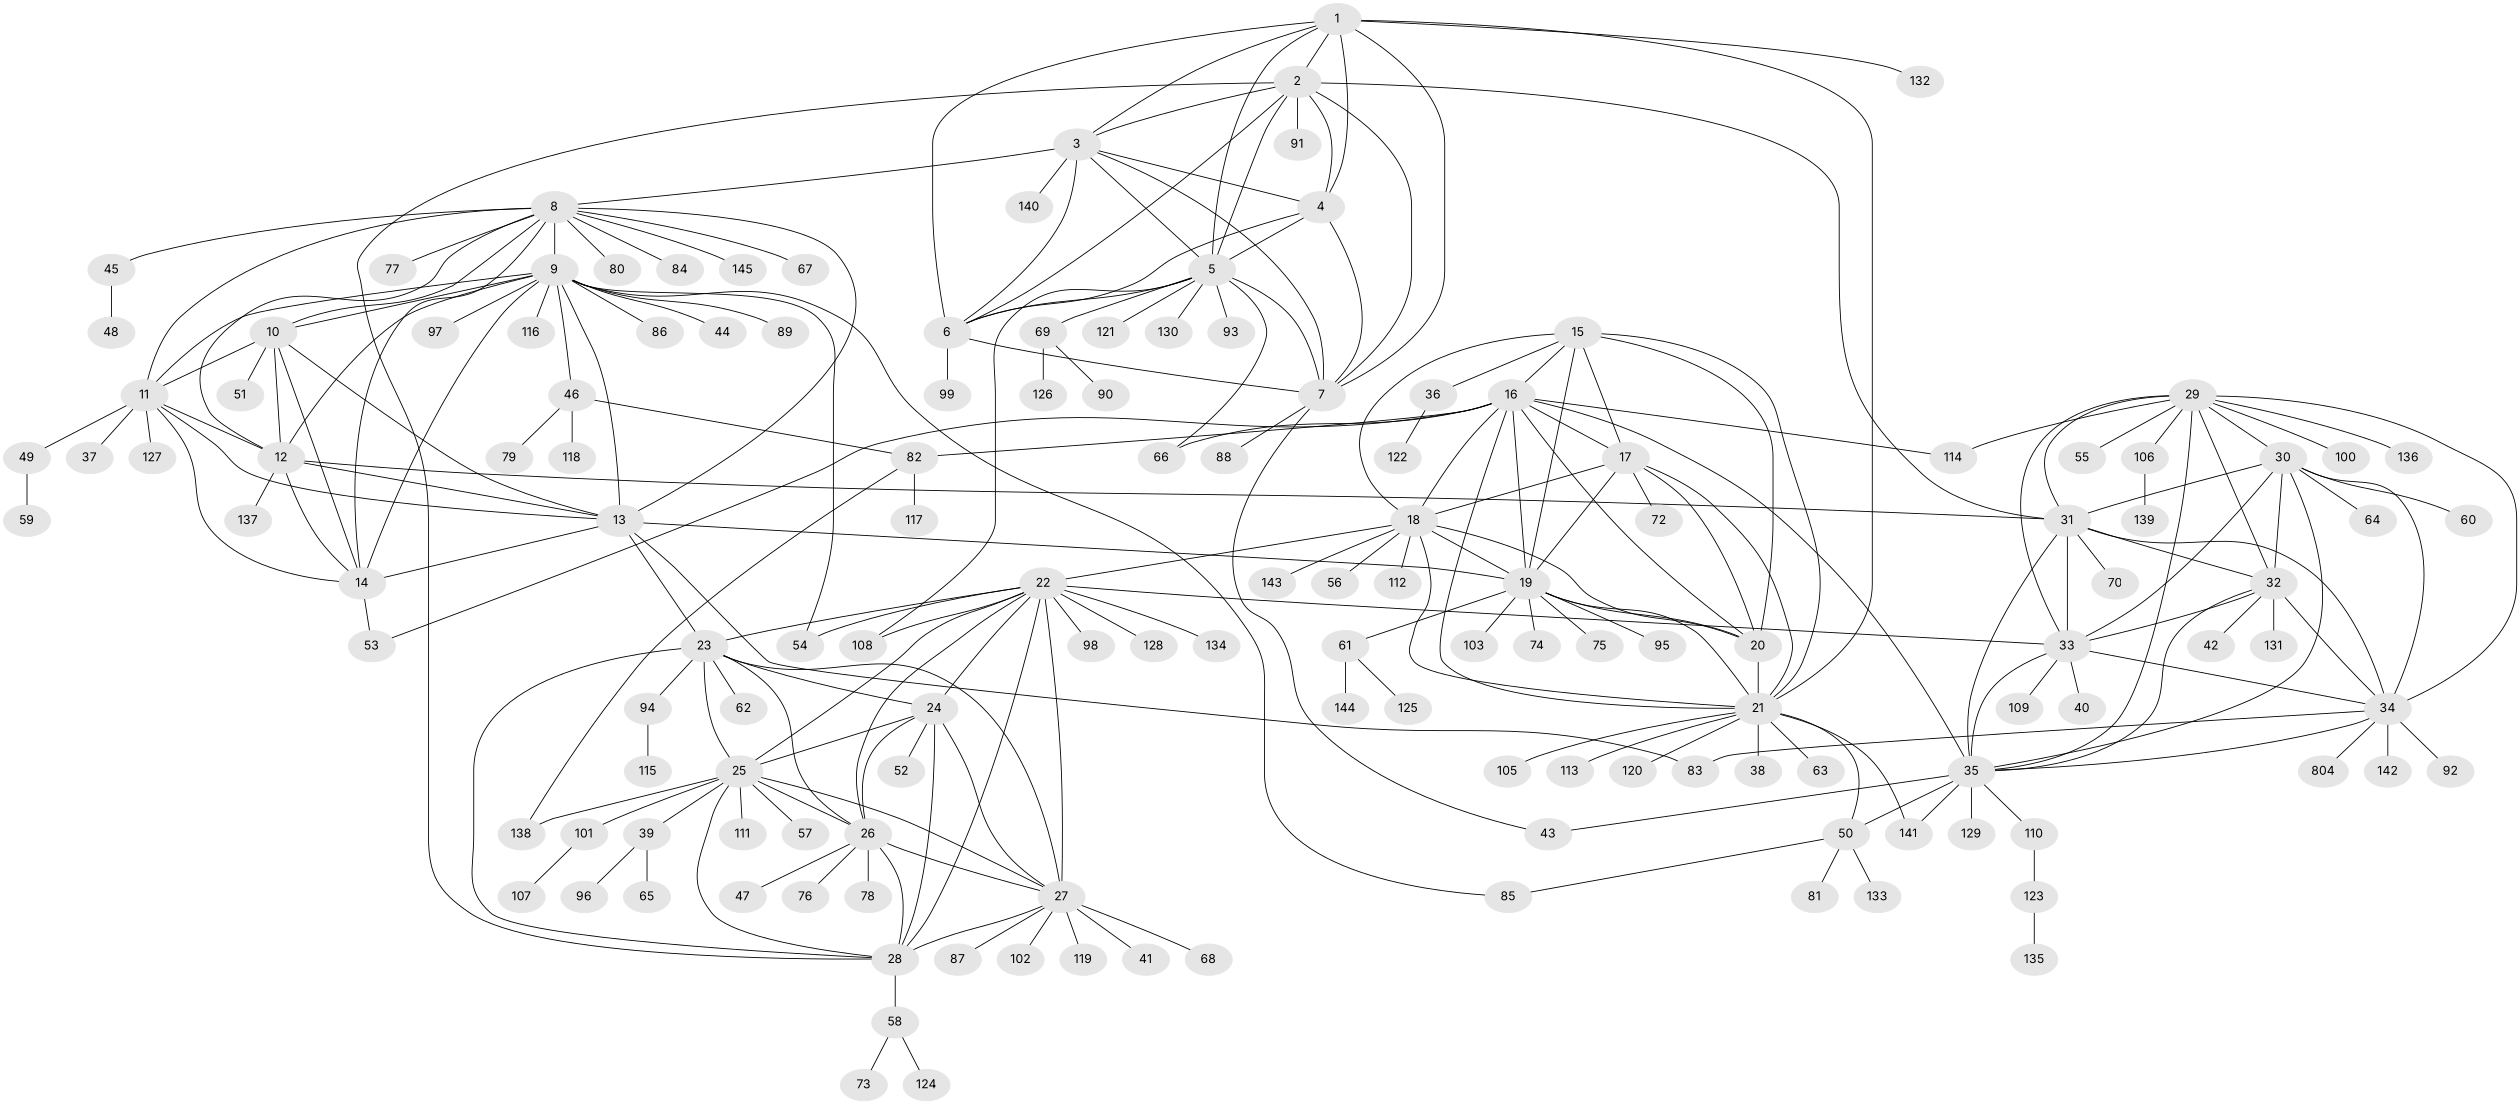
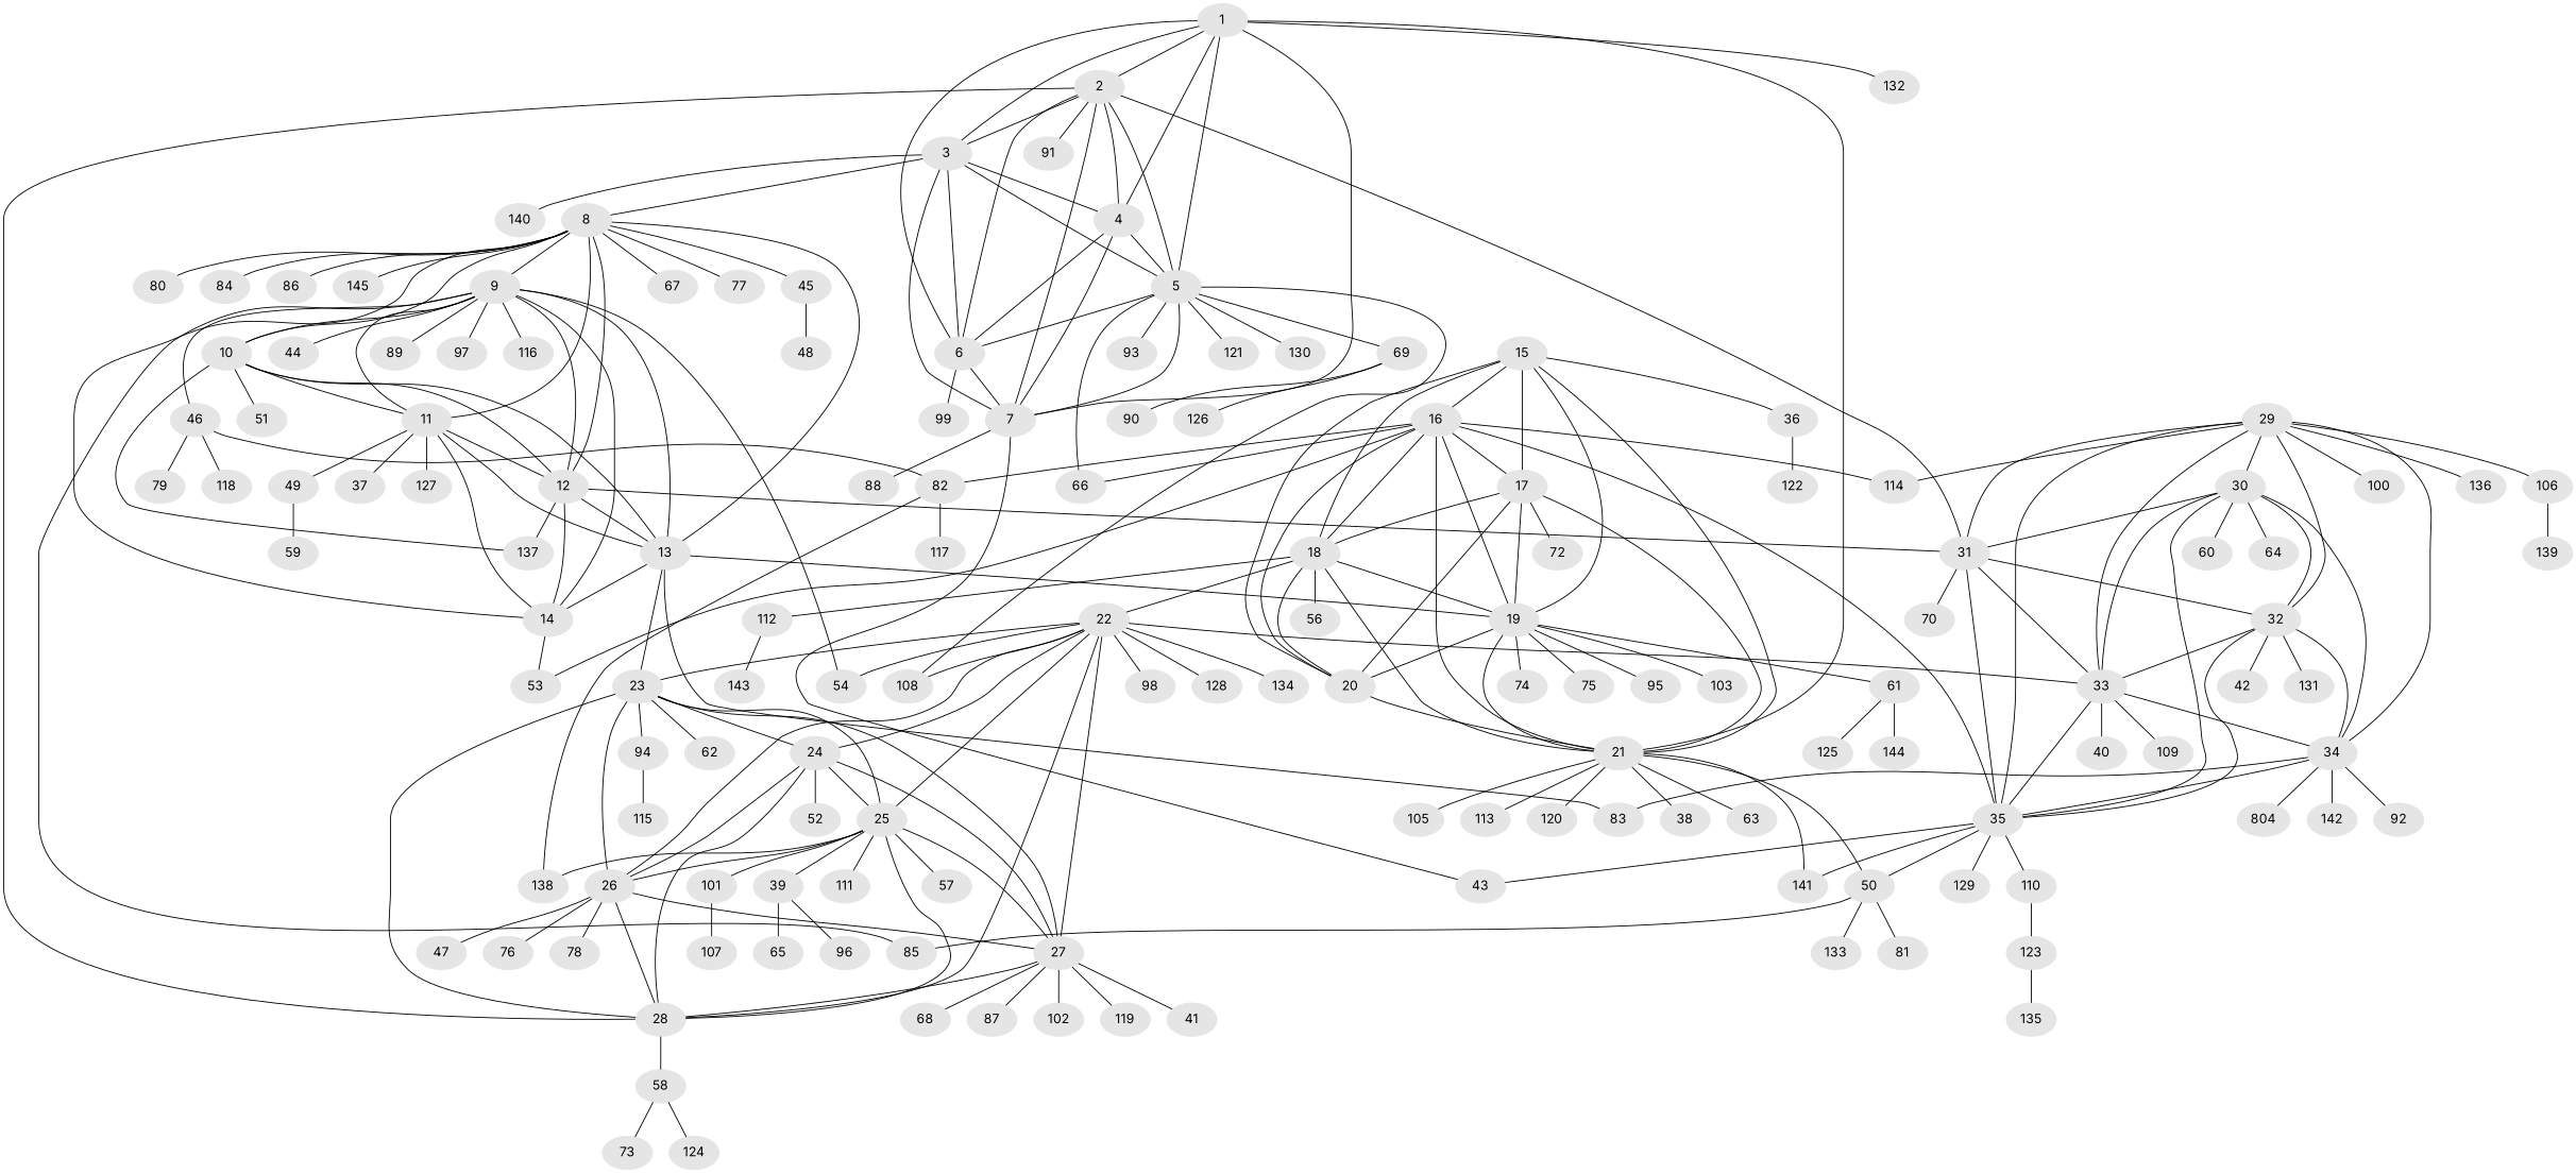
  graph {
    fontname=Inter
    node [color=gray90 fontname=Inter style=filled]
    edge [fontname=Inter]
    1
    2
    3
    4
    5
    6
    7
    21
    132
    28
    31
    91
    8
    140
    66
    69
    93
    108
    121
    130
    99
    43
    88
    38
    50
    63
    105
    113
    120
    141
    58
    35
    33
    32
    34
    70
    9
    10
    11
    12
    13
    14
    45
    67
    77
    80
    84
    86
    145
    90
    126
    44
    46
    54
    85
    89
    97
    116
    51
    37
    49
    127
    137
    19
    23
    83
    53
    48
    82
    79
    118
    59
    20
    61
    74
    75
    95
    103
    24
    25
    26
    27
    62
    94
    15
    16
    17
    18
    36
    114
    72
    22
    56
    112
    143
    122
    110
    129
    138
    117
    98
    128
    134
    125
    144
    81
    133
    52
    39
    57
    101
    111
    47
    76
    78
    41
    68
    87
    102
    119
    40
    109
    115
    65
    96
    107
    73
    124
    29
    30
-   55
    100
    106
    136
    60
    64
    42
    131
    92
    n140 [label=804]
    142
    139
    123
    135
    1 -- 2
    1 -- 3
    1 -- 4
    1 -- 5
    1 -- 6
    1 -- 7
    1 -- 21
    1 -- 132
    2 -- 3
    2 -- 4
    2 -- 5
    2 -- 6
    2 -- 7
    2 -- 28
    2 -- 31
    2 -- 91
    3 -- 4
    3 -- 5
    3 -- 6
    3 -- 7
    3 -- 8
    3 -- 140
    4 -- 5
    4 -- 6
    4 -- 7
    5 -- 6
    5 -- 7
    5 -- 66
    5 -- 69
    5 -- 93
    5 -- 108
    5 -- 121
    5 -- 130
    6 -- 7
    6 -- 99
    7 -- 43
    7 -- 88
    21 -- 38
    21 -- 50
    21 -- 63
    21 -- 105
    21 -- 113
    21 -- 120
    21 -- 141
    28 -- 58
    31 -- 35
    31 -- 33
    31 -- 32
-   31 -- 34
    31 -- 70
    8 -- 9
    8 -- 10
    8 -- 11
    8 -- 12
    8 -- 13
    8 -- 14
    8 -- 45
    8 -- 67
    8 -- 77
    8 -- 80
    8 -- 84
-   9 -- 86
+   8 -- 86
    8 -- 145
    69 -- 90
    69 -- 126
    50 -- 85
    50 -- 81
    50 -- 133
    58 -- 73
    58 -- 124
    35 -- 43
    35 -- 50
    35 -- 141
    35 -- 110
    35 -- 129
    33 -- 35
    33 -- 34
    33 -- 40
    33 -- 109
    32 -- 35
    32 -- 33
    32 -- 34
    32 -- 42
    32 -- 131
    34 -- 35
    34 -- 83
    34 -- 92
    34 -- n140
    34 -- 142
    9 -- 10
    9 -- 11
    9 -- 12
    9 -- 13
    9 -- 14
    9 -- 44
    9 -- 46
    9 -- 54
    9 -- 85
    9 -- 89
    9 -- 97
    9 -- 116
    10 -- 11
    10 -- 12
    10 -- 13
-   10 -- 14
+   10 -- 137
    10 -- 51
    11 -- 12
    11 -- 13
    11 -- 14
    11 -- 37
    11 -- 49
    11 -- 127
    12 -- 31
    12 -- 13
    12 -- 14
    12 -- 137
    13 -- 14
    13 -- 19
    13 -- 23
    13 -- 83
    14 -- 53
    45 -- 48
    46 -- 82
    46 -- 79
    46 -- 118
    49 -- 59
    19 -- 21
    19 -- 20
    19 -- 61
    19 -- 74
    19 -- 75
    19 -- 95
    19 -- 103
    23 -- 28
    23 -- 24
    23 -- 25
    23 -- 26
    23 -- 27
    23 -- 62
    23 -- 94
    82 -- 138
    82 -- 117
    20 -- 21
    61 -- 125
    61 -- 144
    24 -- 28
    24 -- 25
    24 -- 26
    24 -- 27
    24 -- 52
    25 -- 28
    25 -- 26
    25 -- 27
    25 -- 138
    25 -- 39
    25 -- 57
    25 -- 101
    25 -- 111
    26 -- 28
    26 -- 27
    26 -- 47
    26 -- 76
    26 -- 78
    27 -- 28
    27 -- 41
    27 -- 68
    27 -- 87
    27 -- 102
    27 -- 119
    94 -- 115
    15 -- 21
    15 -- 19
    15 -- 20
    15 -- 16
    15 -- 17
    15 -- 18
    15 -- 36
    16 -- 21
    16 -- 66
    16 -- 35
    16 -- 19
    16 -- 53
    16 -- 82
    16 -- 20
    16 -- 17
    16 -- 18
    16 -- 114
    17 -- 21
    17 -- 19
    17 -- 20
    17 -- 18
    17 -- 72
    18 -- 21
    18 -- 19
    18 -- 20
    18 -- 22
    18 -- 56
    18 -- 112
-   18 -- 143
+   112 -- 143
    36 -- 122
    22 -- 28
    22 -- 108
    22 -- 33
    22 -- 54
    22 -- 23
    22 -- 24
    22 -- 25
    22 -- 26
    22 -- 27
    22 -- 98
    22 -- 128
    22 -- 134
    110 -- 123
    39 -- 65
    39 -- 96
    101 -- 107
    29 -- 31
    29 -- 35
    29 -- 33
    29 -- 32
    29 -- 34
    29 -- 114
    29 -- 30
-   29 -- 55
    29 -- 100
    29 -- 106
    29 -- 136
    30 -- 31
    30 -- 35
    30 -- 33
    30 -- 32
    30 -- 34
    30 -- 60
    30 -- 64
    106 -- 139
    123 -- 135
  }
